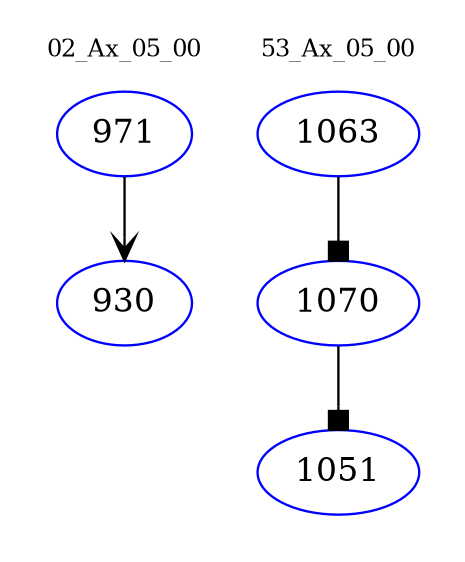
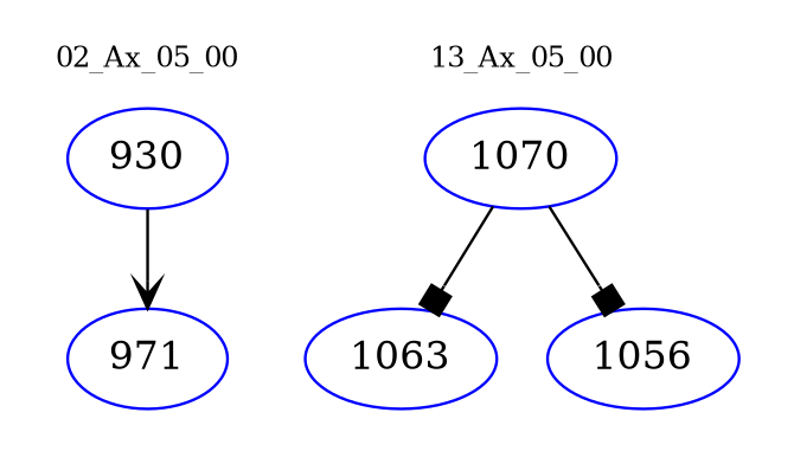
  digraph {
    node [color=blue]
    edge [arrowhead=box color=black]
    n1 [label=930]
    n2 [label=971]
    n3 [label=1063]
-   n4 [label=1051]
+   n4 [label=1056]
    n5 [label=1070]
    subgraph cluster_1 {
      color=white
      fontsize=10
      label="02_Ax_05_00"
      n1
      n2
    }
    subgraph cluster_2 {
      color=white
      fontsize=10
-     label="53_Ax_05_00"
+     label="13_Ax_05_00"
      n3
      n4
      n5
    }
-   n2 -> n1 [arrowhead=vee]
-   n3 -> n5
+   n1 -> n2 [arrowhead=vee]
+   n5 -> n3
    n5 -> n4
  }
